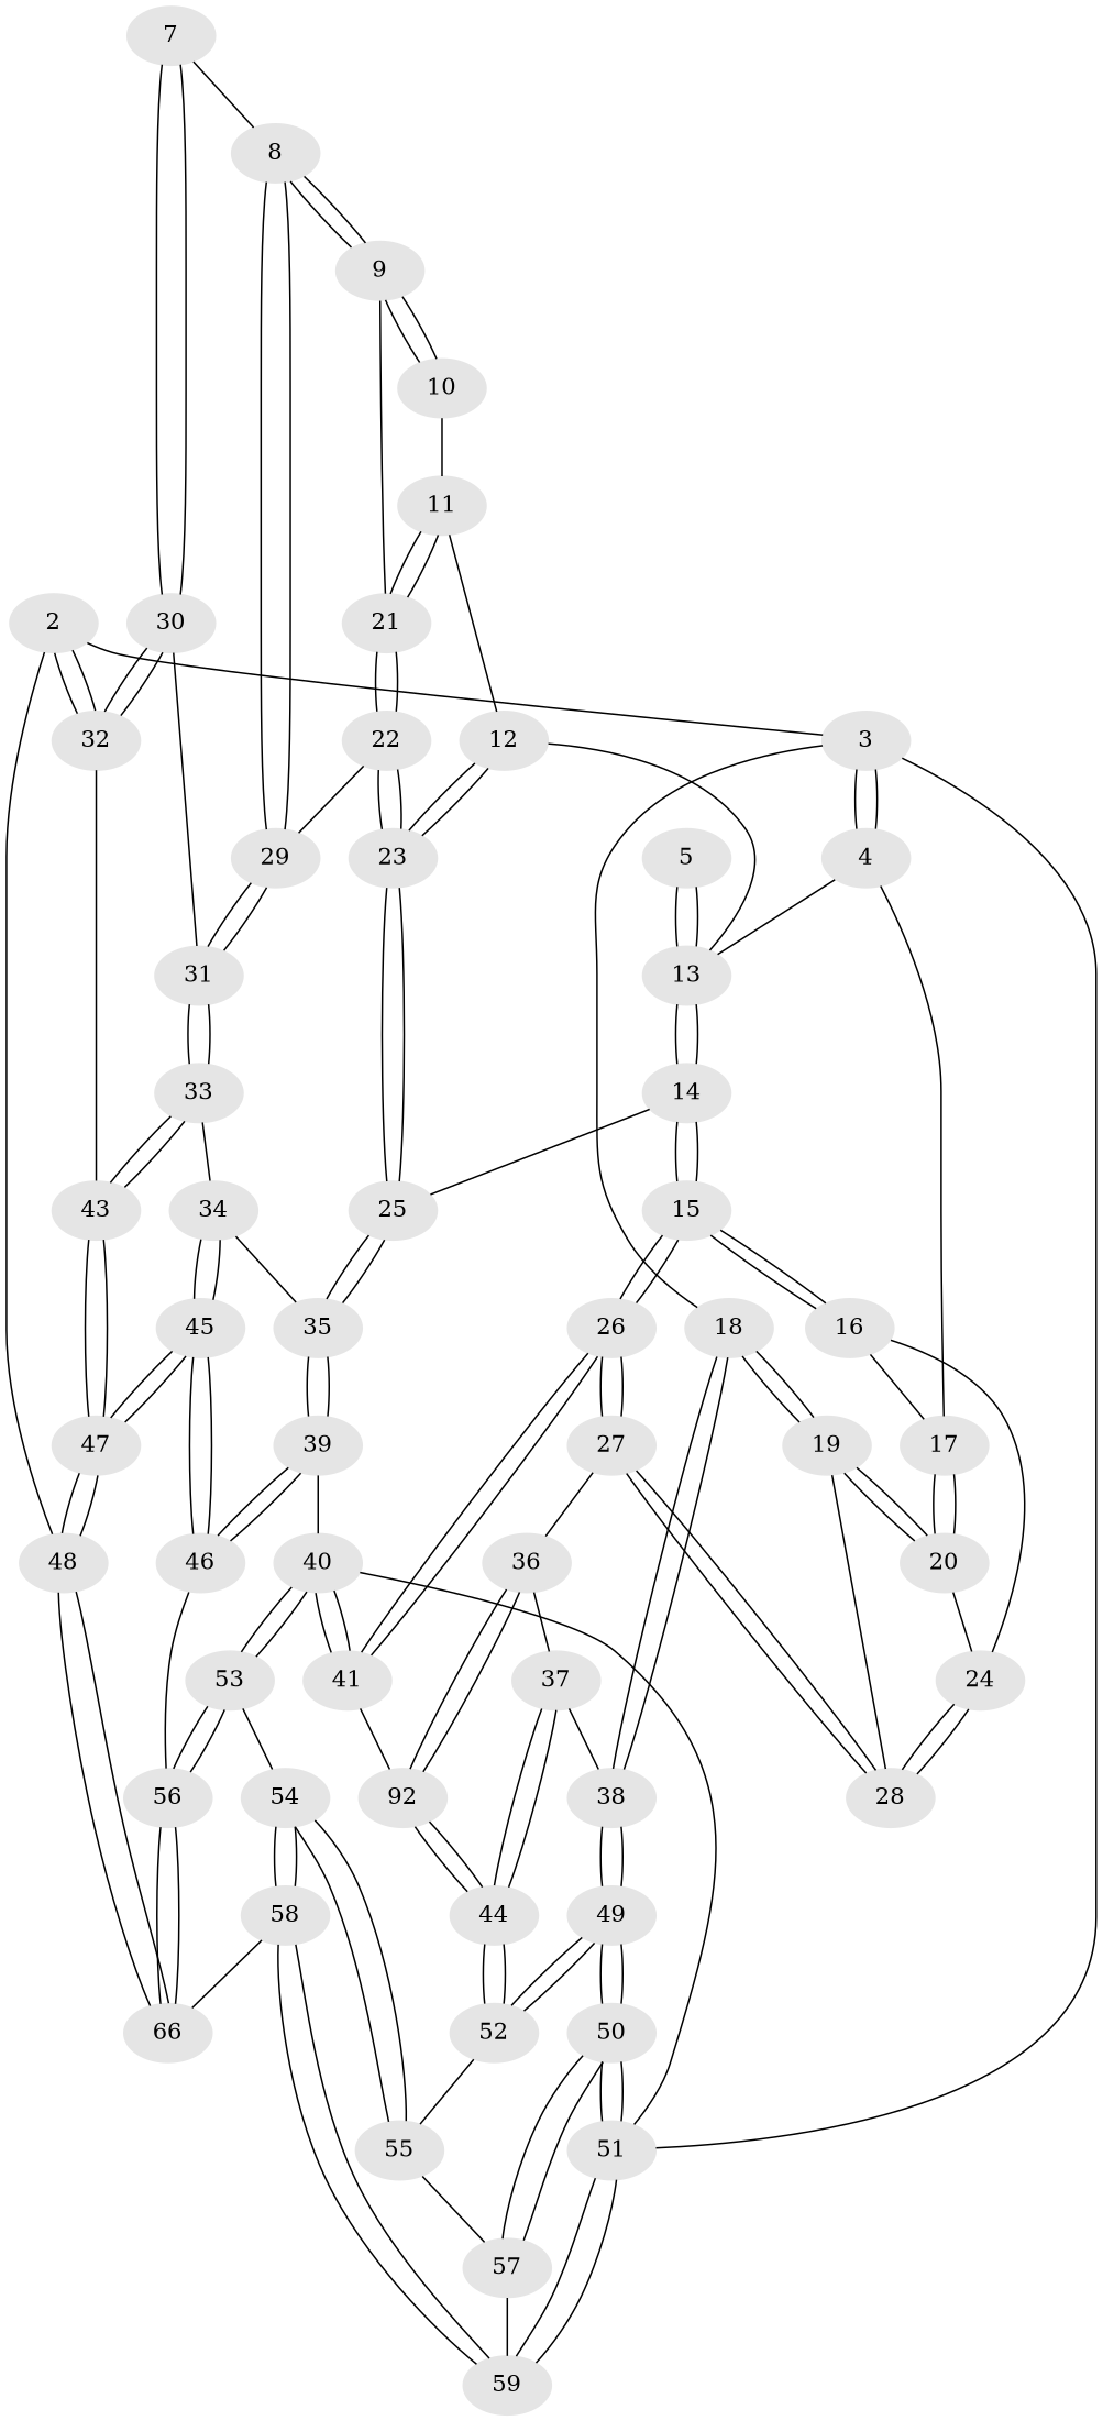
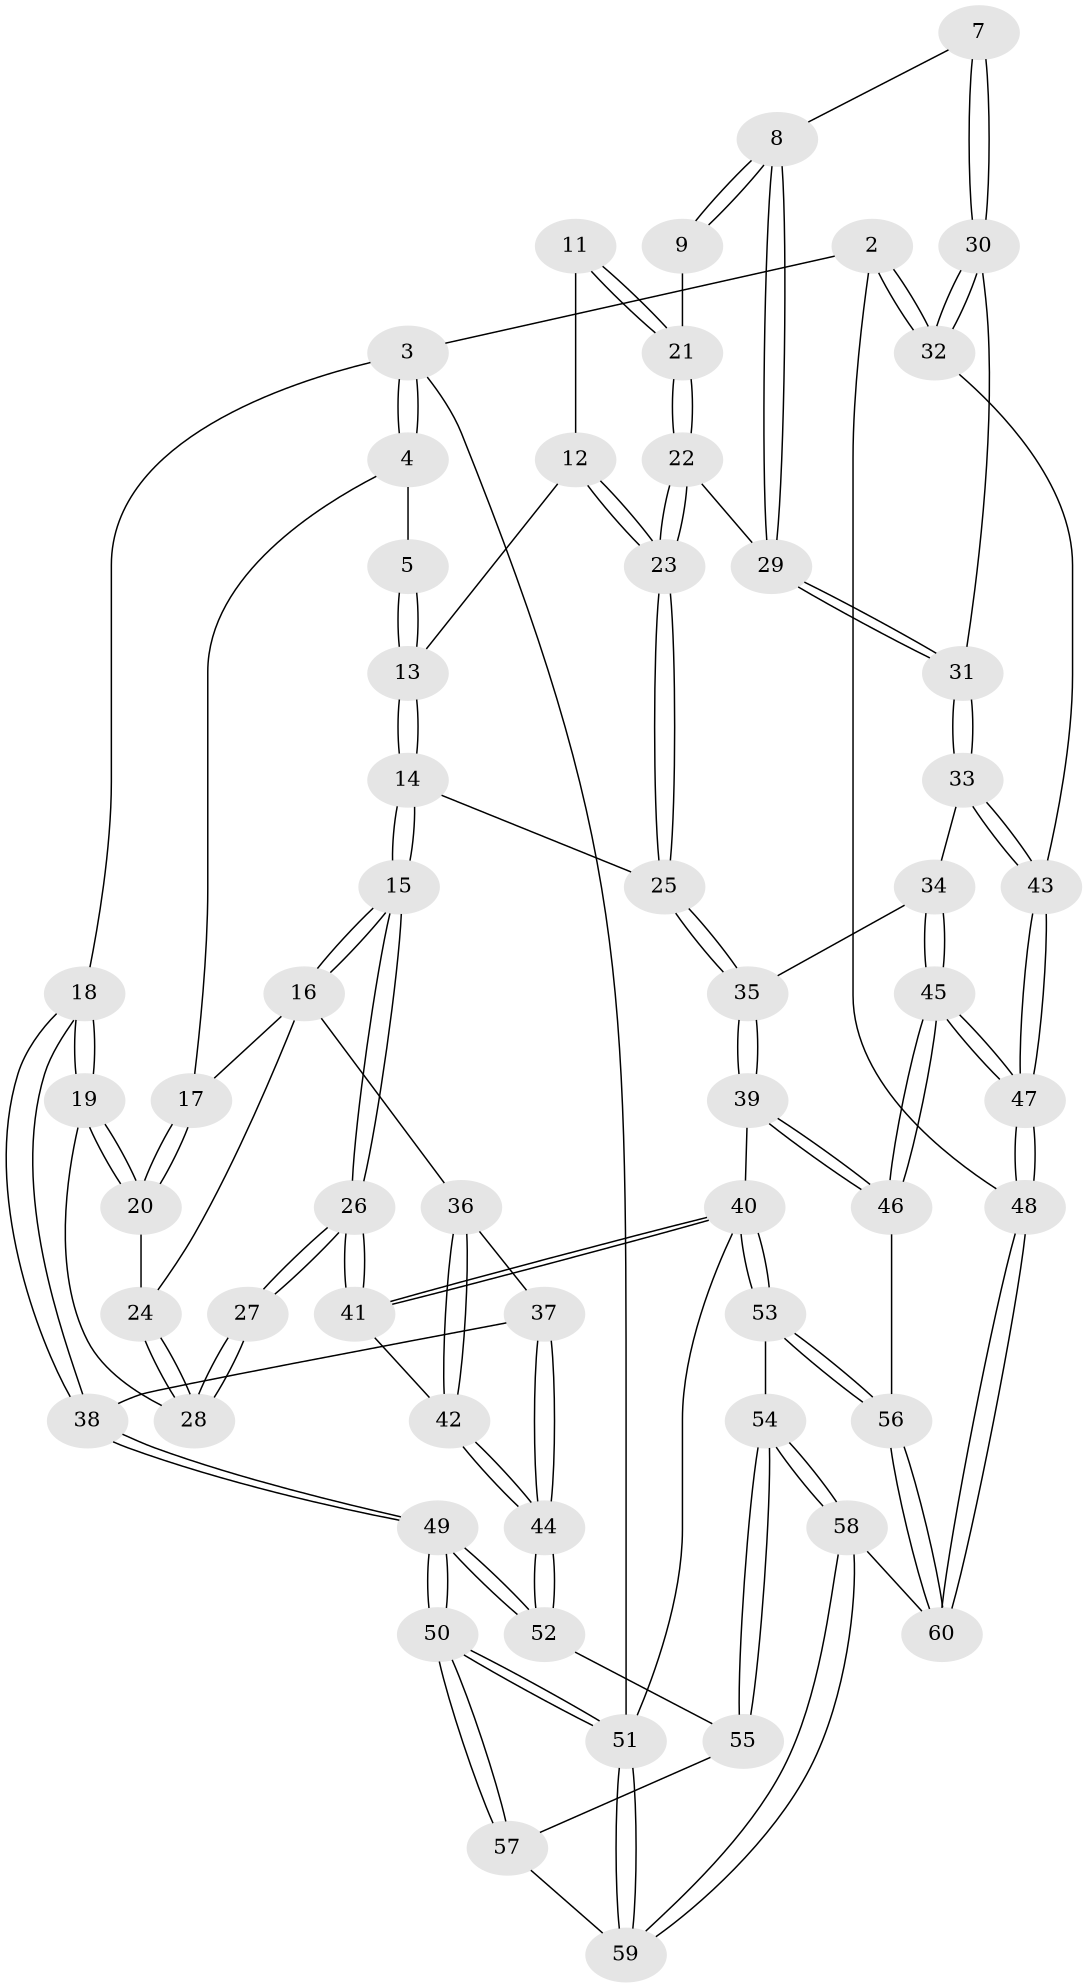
  graph {
    node [color=gray90 style=filled]
    2
    3
    32
    48
    7
    8
    30
    4
    18
    51
    43
-   60 [label=66]
+   60
    5
    17
    19
    38
    59
    13
    20
    14
-   10
    11
    9
    29
    31
    21
    22
    12
    23
    25
    15
    16
    26
    35
    24
    27
    41
    28
    49
    39
    36
-   42 [label=92]
+   42
    37
    33
    34
    47
    45
    46
    40
    44
    52
    50
    53
    56
    54
    55
    57
    58
    2 -- 3
    2 -- 32
    2 -- 32
    2 -- 48
    3 -- 4
    3 -- 4
    3 -- 18
    3 -- 51
    32 -- 43
    48 -- 60
    48 -- 60
    7 -- 8
    7 -- 30
    7 -- 30
    8 -- 9
    8 -- 9
    8 -- 29
    8 -- 29
    30 -- 32
    30 -- 32
    30 -- 31
-   4 -- 13
+   4 -- 5
    4 -- 17
    18 -- 19
    18 -- 19
    18 -- 38
    18 -- 38
    51 -- 59
    51 -- 59
    43 -- 47
    43 -- 47
    5 -- 13
    5 -- 13
    17 -- 20
    17 -- 20
    19 -- 20
    19 -- 20
    19 -- 28
    38 -- 49
    38 -- 49
    13 -- 14
    13 -- 14
    20 -- 24
    14 -- 25
    14 -- 15
    14 -- 15
-   10 -- 11
    11 -- 21
    11 -- 21
    11 -- 12
-   9 -- 10
-   9 -- 10
    9 -- 21
    29 -- 31
    29 -- 31
    31 -- 33
    31 -- 33
    21 -- 22
    21 -- 22
    22 -- 29
    22 -- 23
    22 -- 23
    12 -- 13
    12 -- 23
    12 -- 23
    23 -- 25
    23 -- 25
    25 -- 35
    25 -- 35
    15 -- 16
    15 -- 16
    15 -- 26
    15 -- 26
    16 -- 17
    16 -- 24
    26 -- 27
    26 -- 27
    26 -- 41
    26 -- 41
    35 -- 39
    35 -- 39
    24 -- 28
    24 -- 28
    27 -- 28
    27 -- 28
-   27 -- 36
+   16 -- 36
    41 -- 42
    49 -- 52
    49 -- 52
    49 -- 50
    49 -- 50
    39 -- 46
    39 -- 46
    39 -- 40
    36 -- 42
    36 -- 42
    36 -- 37
    42 -- 44
    42 -- 44
    37 -- 38
    37 -- 44
    37 -- 44
    33 -- 43
    33 -- 43
    33 -- 34
    34 -- 35
    34 -- 45
    34 -- 45
    47 -- 48
    47 -- 48
    45 -- 47
    45 -- 47
    45 -- 46
    45 -- 46
    46 -- 56
    40 -- 51
    40 -- 41
    40 -- 41
    40 -- 53
    40 -- 53
    44 -- 52
    44 -- 52
    52 -- 55
    50 -- 51
    50 -- 51
    50 -- 57
    50 -- 57
    53 -- 56
    53 -- 56
    53 -- 54
    56 -- 60
    56 -- 60
    54 -- 55
    54 -- 55
    54 -- 58
    54 -- 58
    55 -- 57
    57 -- 59
    58 -- 60
    58 -- 59
    58 -- 59
  }
